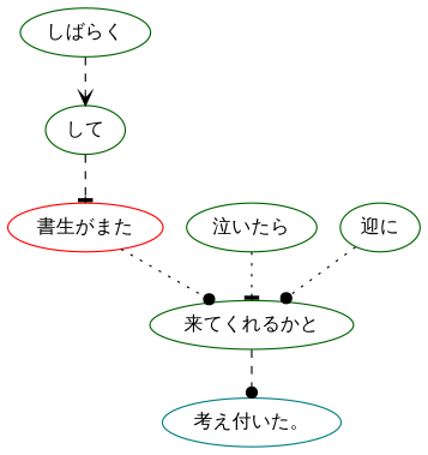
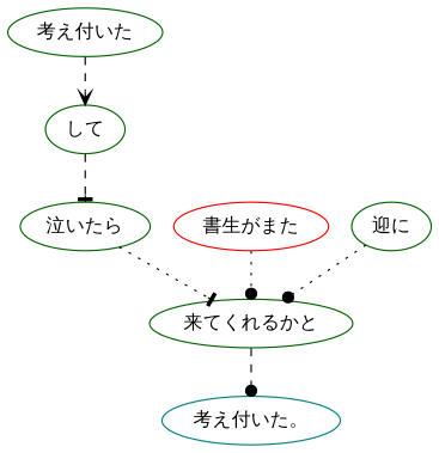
  digraph {
    node [color=darkgreen]
    edge [arrowhead=dot style=dashed]
-   n1 [label="しばらく"]
+   n1 [label="考え付いた"]
    n2 [label="して"]
    n3 [label="泣いたら"]
    n4 [label="来てくれるかと"]
    n5 [color=teal label="考え付いた。"]
    n6 [color=red label="書生がまた"]
    n7 [label="迎に"]
    n1 -> n2 [arrowhead=vee]
-   n2 -> n6 [arrowhead=tee]
+   n2 -> n3 [arrowhead=tee]
    n3 -> n4 [arrowhead=tee style=dotted]
    n4 -> n5
    n6 -> n4 [style=dotted]
    n7 -> n4 [style=dotted]
  }
